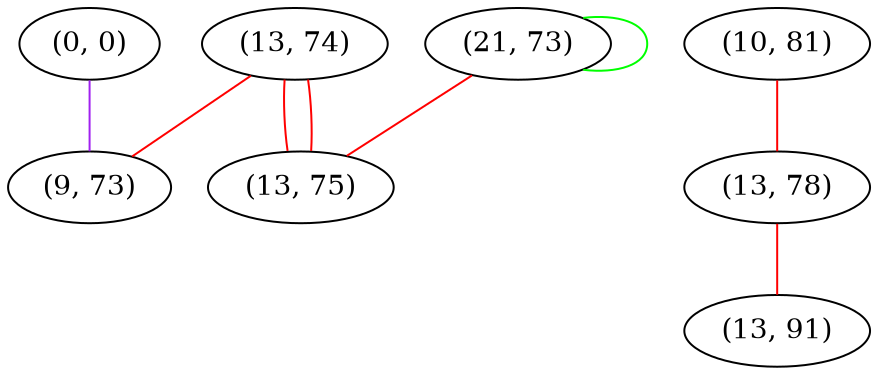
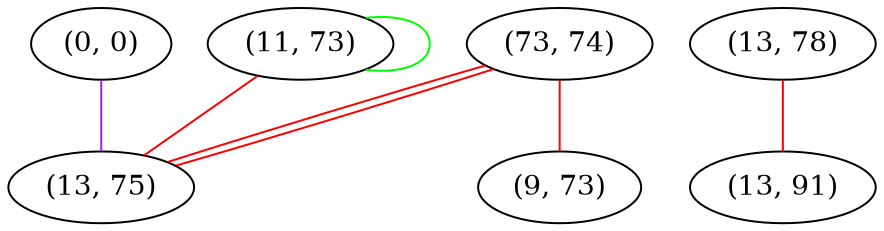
  graph {
    edge [color=red weight=1]
    "(0, 0)"
    "(9, 73)"
-   "(10, 81)"
    "(13, 78)"
    n5 [label="(13, 91)"]
-   "(11, 73)" [label="(21, 73)"]
+   "(11, 73)"
    "(13, 75)"
-   "(13, 74)"
-   "(0, 0)" -- "(9, 73)" [color=purple weight=4]
-   "(10, 81)" -- "(13, 78)"
+   "(13, 74)" [label="(73, 74)"]
+   "(0, 0)" -- "(13, 75)" [color=purple weight=4]
    "(13, 78)" -- n5
    "(11, 73)" -- "(11, 73)" [color=green weight=2]
    "(11, 73)" -- "(13, 75)"
    "(13, 74)" -- "(9, 73)"
    "(13, 74)" -- "(13, 75)"
    "(13, 74)" -- "(13, 75)"
  }
